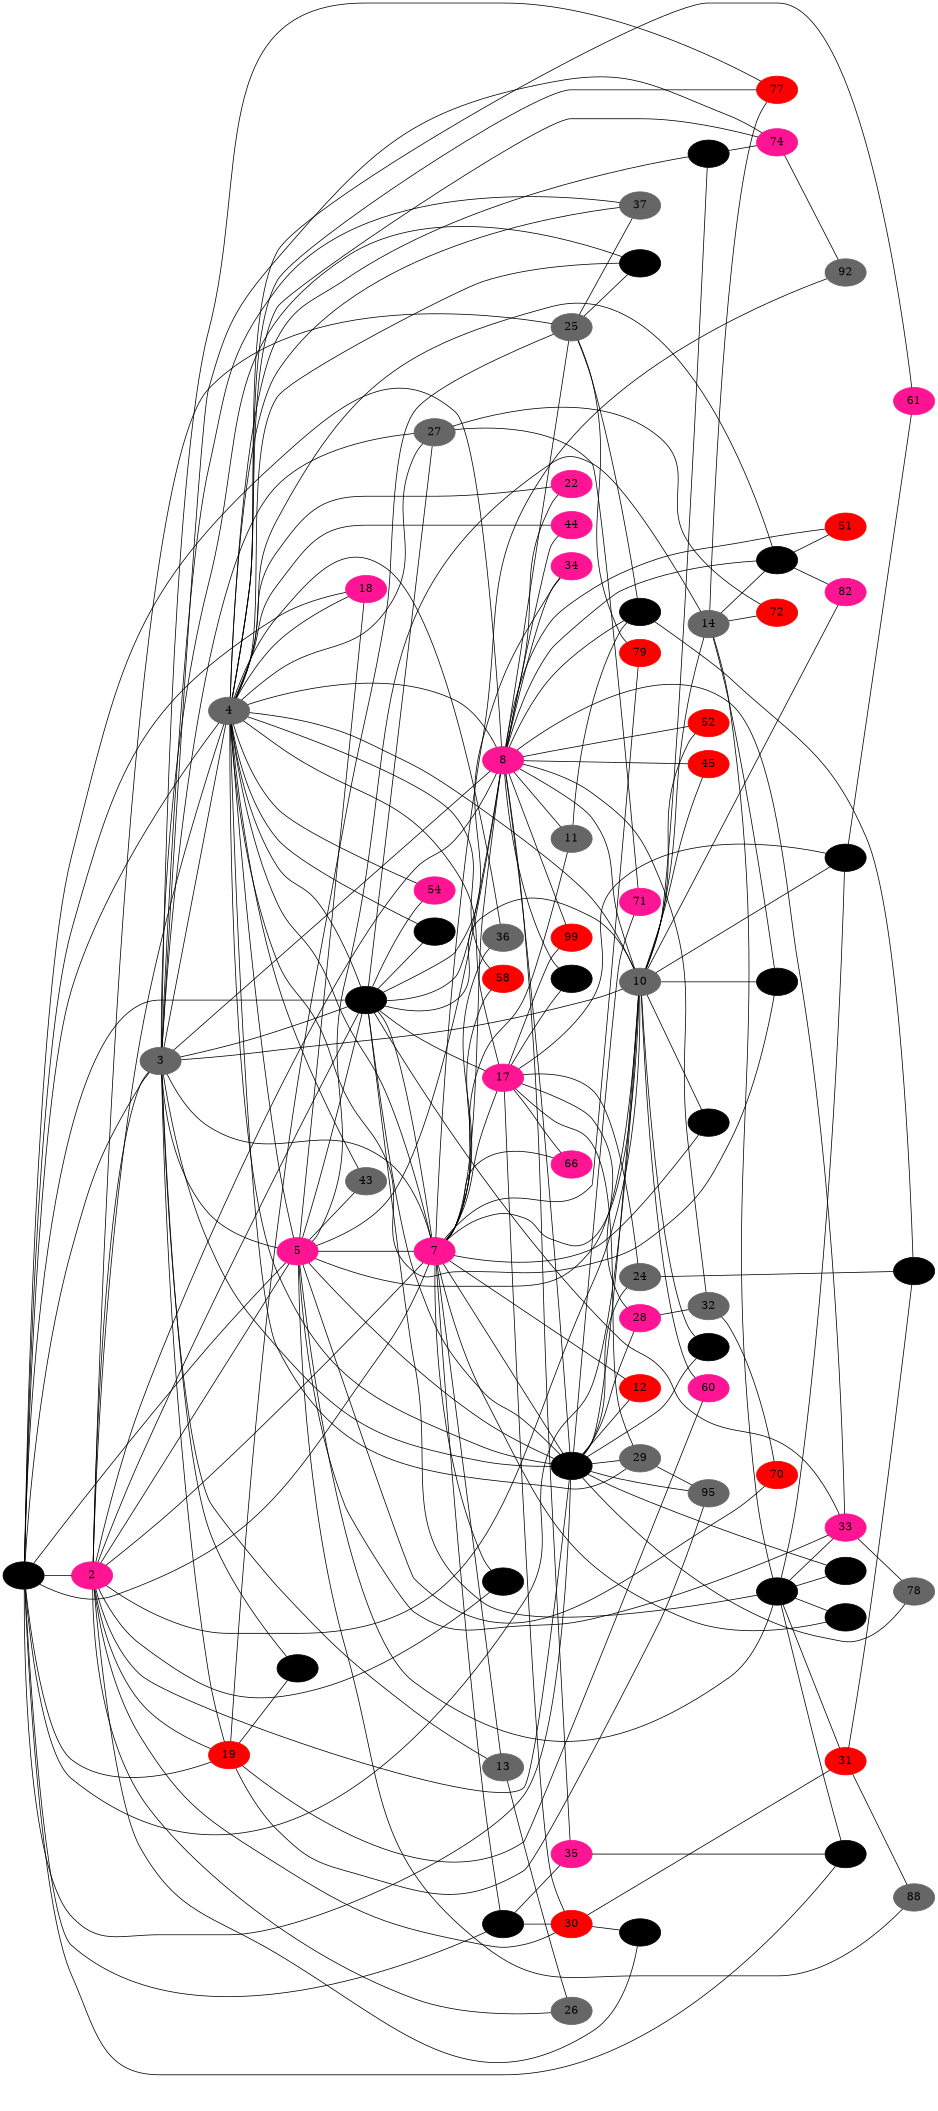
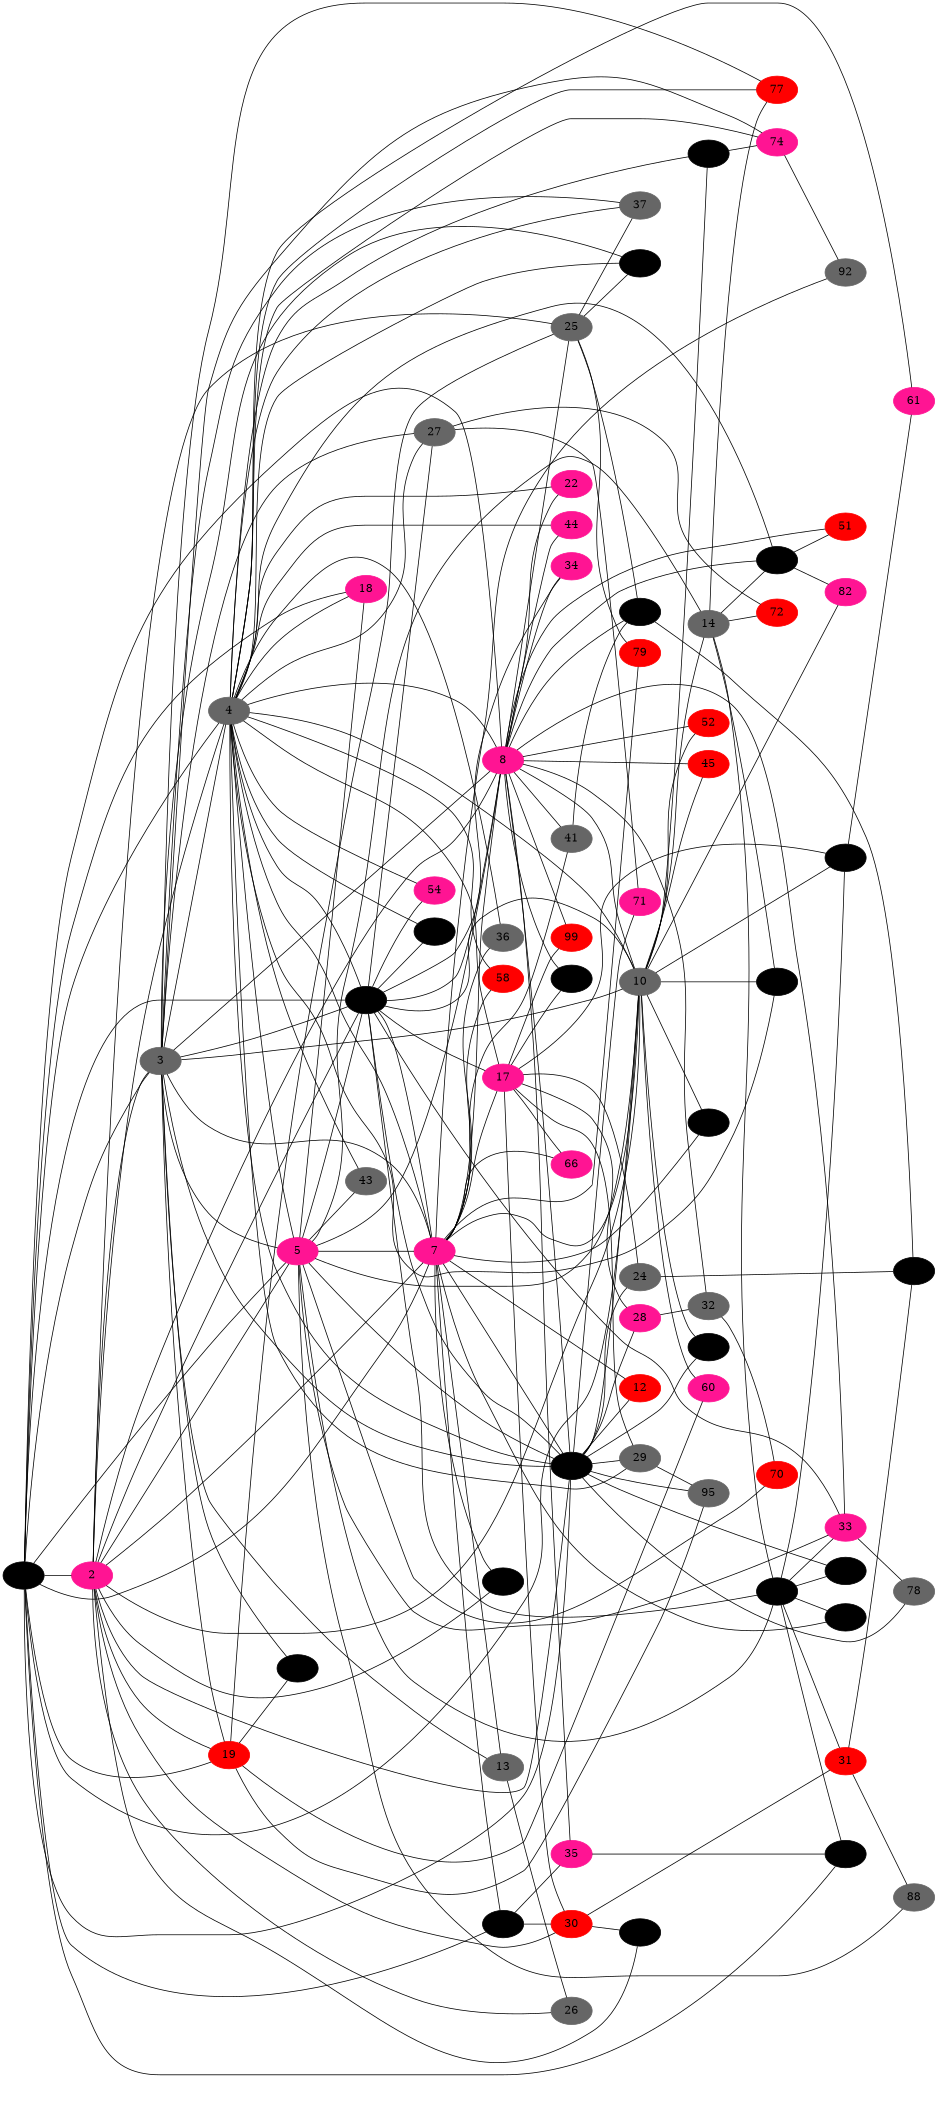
  graph {
    fontname="DejaVu Serif"
    rankdir=LR
    node [color=black fontname="DejaVu Serif" style=filled]
    edge [fontname="DejaVu Serif"]
    2 [color=deeppink super="+39"]
    3 [color=gray40 super="+83"]
    4 [color=gray40 super="+82"]
    5 [color=deeppink super="+55"]
    6 [super="+46"]
    7 [color=deeppink super="+50"]
    8 [color=deeppink super="+98"]
    9 [super="+38"]
    10 [color=gray40 super="+49"]
    19 [color=red super="+69"]
    23
    25 [color=gray40 super="+89"]
    26 [color=gray40]
    30 [color=red super="+80"]
    90
    1
    18 [color=deeppink super="+40"]
    20
    68 [super="+87"]
    13 [color=gray40]
    27 [color=gray40 super="+48"]
    37 [color=gray40]
    62
    65
    74 [color=deeppink super="+86"]
    77 [color=red super="+94"]
    17 [color=deeppink super="+75"]
    21
    22 [color=deeppink]
    29 [color=gray40]
    36 [color=gray40]
    43 [color=gray40]
    44 [color=deeppink super="+100"]
    47 [super="+76"]
    54 [color=deeppink]
    58 [color=red]
    61 [color=deeppink]
    64
    91 [super="+101"]
    14 [color=gray40 super="+57"]
    16
    33 [color=deeppink super="+41"]
    70 [color=red]
    88 [color=gray40]
    34 [color=deeppink]
-   11 [color=gray40]
+   11 [color=gray40 label=41]
    12 [color=red]
    15
    66 [color=deeppink]
    79 [color=red]
    84
    92 [color=gray40]
    32 [color=gray40 super="+85"]
    35 [color=deeppink]
    45 [color=red]
    51 [color=red]
    52 [color=red]
    53 [super="+67"]
    73
    99 [color=red]
    71 [color=deeppink]
    24 [color=gray40]
    28 [color=deeppink]
    42
    63
    78 [color=gray40]
    95 [color=gray40 super="+97"]
    56 [super="+59"]
    60 [color=deeppink]
    n70 [color=deeppink label=82]
    31 [color=red]
    72 [color=red]
    93 [super="+96"]
    2 -- 3
    2 -- 4
    2 -- 5 [weight=2]
    2 -- 6
    2 -- 7
    2 -- 8
    2 -- 9
    2 -- 10
    2 -- 19
    2 -- 23
    2 -- 25
    2 -- 26
    2 -- 30
    2 -- 90
    3 -- 4
    3 -- 5
    3 -- 6
    3 -- 7
    3 -- 8
    3 -- 9
    3 -- 10
    3 -- 19
    3 -- 13
    3 -- 27
    3 -- 37
    3 -- 62
    3 -- 65
    3 -- 74
    3 -- 77
    4 -- 5
    4 -- 6
    4 -- 7
    4 -- 8
    4 -- 9
    4 -- 10
    4 -- 18
    4 -- 27
    4 -- 37
    4 -- 65
    4 -- 74
    4 -- 77
    4 -- 17
    4 -- 21
    4 -- 22
    4 -- 29
    4 -- 36
    4 -- 43
    4 -- 44 [weight=2]
    4 -- 47
    4 -- 54
    4 -- 58
    4 -- 61
    4 -- 64
    4 -- 91
    5 -- 6
    5 -- 7 [weight=2]
    5 -- 8 [weight=2]
    5 -- 9
    5 -- 10
    5 -- 18
    5 -- 43
    5 -- 14
    5 -- 16
    5 -- 33
    5 -- 70
    5 -- 88
    6 -- 7
    6 -- 8
    6 -- 9
    6 -- 10
    6 -- 27
    6 -- 17
    6 -- 54
    6 -- 64
    6 -- 16
    6 -- 33
    6 -- 34
    7 -- 8
    7 -- 9
    7 -- 10
    7 -- 23
    7 -- 20
    7 -- 13
    7 -- 17
    7 -- 36
    7 -- 58
    7 -- 11
    7 -- 12
    7 -- 15
    7 -- 66
    7 -- 79
    7 -- 84
    7 -- 92
    8 -- 9
    8 -- 10
    8 -- 25
    8 -- 22
    8 -- 44
    8 -- 47
    8 -- 33
    8 -- 34
    8 -- 11
    8 -- 32 [weight=2]
    8 -- 35
    8 -- 45
    8 -- 51
    8 -- 52
    8 -- 53
    8 -- 73
    8 -- 99
    9 -- 10
    9 -- 29
    9 -- 12
    9 -- 71
    9 -- 24
    9 -- 28
    9 -- 42
    9 -- 63
    9 -- 78
    9 -- 95
    10 -- 21
    10 -- 91
    10 -- 14
    10 -- 15
    10 -- 45
    10 -- 52
    10 -- 42
    10 -- 56
    10 -- 60
    10 -- n70
    19 -- 25
    19 -- 62
    19 -- 95
    19 -- 60
    25 -- 37
    25 -- 65
    25 -- 79
    25 -- 53
    30 -- 90
    30 -- 31
    1 -- 2
    1 -- 3
    1 -- 4
    1 -- 5
    1 -- 6
    1 -- 7
    1 -- 8
    1 -- 9
    1 -- 10
    1 -- 19
    1 -- 18
    1 -- 20
    1 -- 68
    20 -- 30
    20 -- 35
    13 -- 26
    27 -- 71
    27 -- 72
    74 -- 92
    17 -- 30
    17 -- 29
    17 -- 66
    17 -- 73
    17 -- 99
    17 -- 24
    17 -- 28
    17 -- 56
    21 -- 74
    29 -- 95
    47 -- 51
    47 -- n70
    14 -- 77
    14 -- 47
    14 -- 91
    14 -- 16
    14 -- 72
    16 -- 68
    16 -- 33
    16 -- 84
    16 -- 63
    16 -- 56
    16 -- 31
    33 -- 78
    11 -- 53
    32 -- 70
    35 -- 68
    53 -- 93
    24 -- 93
    28 -- 32
    56 -- 61
    31 -- 88
    31 -- 93
  }
